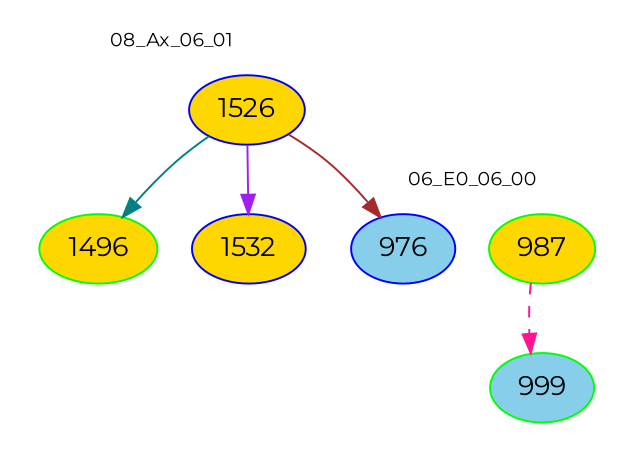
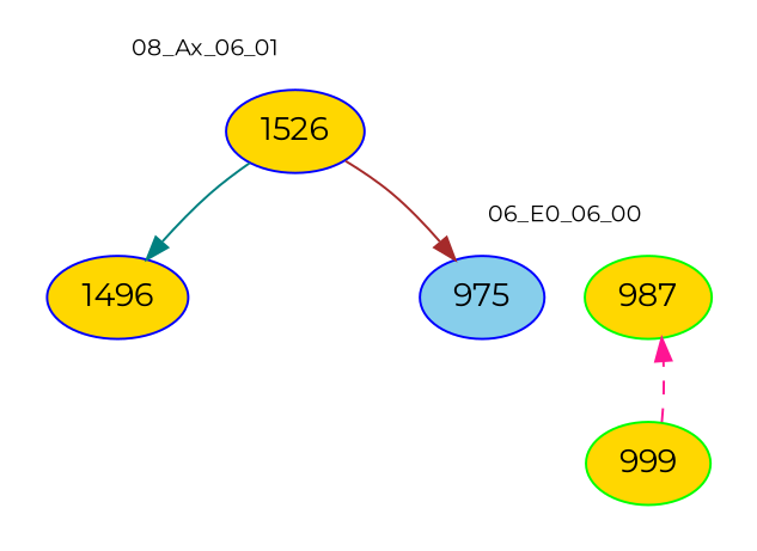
  digraph {
    fontname=Montserrat
    node [color=blue fillcolor=gold fontname=Montserrat style=filled]
    edge [fontname=Montserrat style=solid]
    n1 [label=1526]
-   n2 [color=green label=1496]
-   n3 [label=1532]
+   n2 [label=1496]
    n4 [color=green label=987]
-   n5 [fillcolor=skyblue label=976]
-   n6 [color=green fillcolor=skyblue label=999]
+   n5 [fillcolor=skyblue label=975]
+   n6 [color=green label=999]
    subgraph cluster_1 {
      color=white
      fontsize=10
      label="08_Ax_06_01"
      n1
      n2
-     n3
    }
    subgraph cluster_2 {
      color=white
      fontsize=10
      label="06_E0_06_00"
      n4
      n5
      n6
    }
    n1 -> n2 [color=teal]
-   n1 -> n3 [color=purple]
    n1 -> n5 [color=brown]
-   n4 -> n6 [color=deeppink style=dashed]
+   n6 -> n4 [color=deeppink style=dashed]
  }
